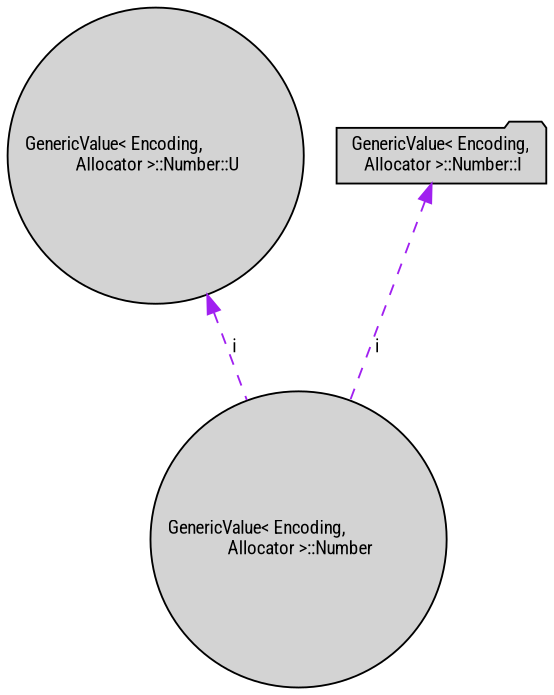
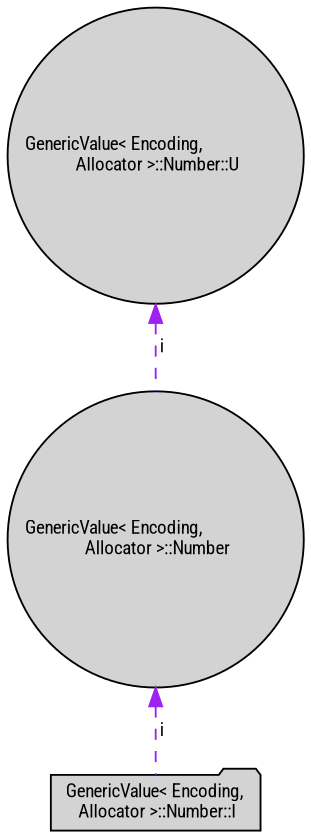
  digraph {
    fontname="Roboto Condensed"
    rankdir=TB
    node [color=black fillcolor=lightgrey fontname="Roboto Condensed" fontsize=10 shape=circle style=filled]
    edge [color=purple dir=back fontname="Roboto Condensed" fontsize=10 labelfontname=Helvetica labelfontsize=10 style=dashed]
    n1 [fontcolor=black height=0.2 label="GenericValue\< Encoding,\l Allocator \>::Number" width=0.4]
    n2 [height=0.2 label="GenericValue\< Encoding,\l Allocator \>::Number::U" width=0.4]
    n3 [height=0.2 label="GenericValue\< Encoding,\l Allocator \>::Number::I" shape=folder width=0.4]
    n2 -> n1 [label=" i"]
-   n3 -> n1 [label=" i"]
+   n1 -> n3 [label=" i"]
  }
